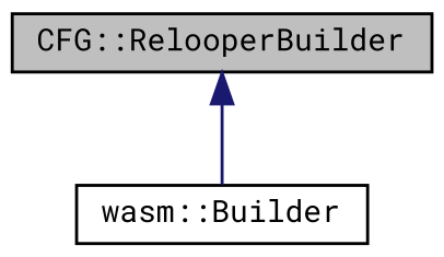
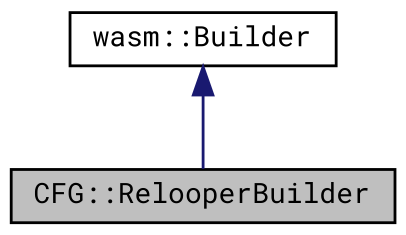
  digraph {
    fontname="Roboto Mono"
    node [color=black fontname="Roboto Mono" fontsize=10 shape=record style=filled]
    n1 [fillcolor=grey75 fontcolor=black height=0.2 label="CFG::RelooperBuilder" width=0.4]
    n2 [fillcolor=white height=0.2 label="wasm::Builder" width=0.4]
-   n1 -> n2 [color=midnightblue dir=back fontname="Roboto Mono" fontsize=10 labelfontname=Helvetica labelfontsize=10 style=solid]
+   n2 -> n1 [color=midnightblue dir=back fontname="Roboto Mono" fontsize=10 labelfontname=Helvetica labelfontsize=10 style=solid]
  }
